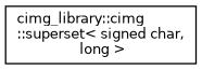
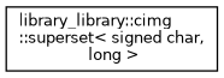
  digraph {
    rankdir=TB
-   n1 [color=black fillcolor=white fontname=Helvetica fontsize=10 height=0.2 label="cimg_library::cimg\l::superset\< signed char,\l long \>" shape=record style=filled width=0.4]
+   n1 [color=black fillcolor=white fontname=Helvetica fontsize=10 height=0.2 label="library_library::cimg\l::superset\< signed char,\l long \>" shape=record style=filled width=0.4]
  }
